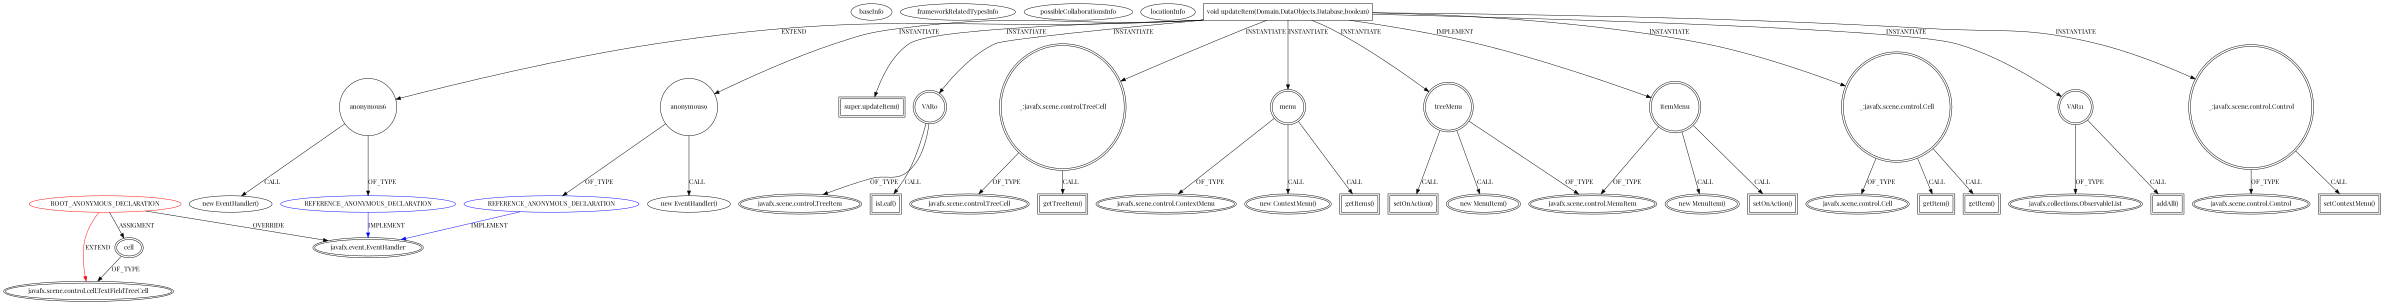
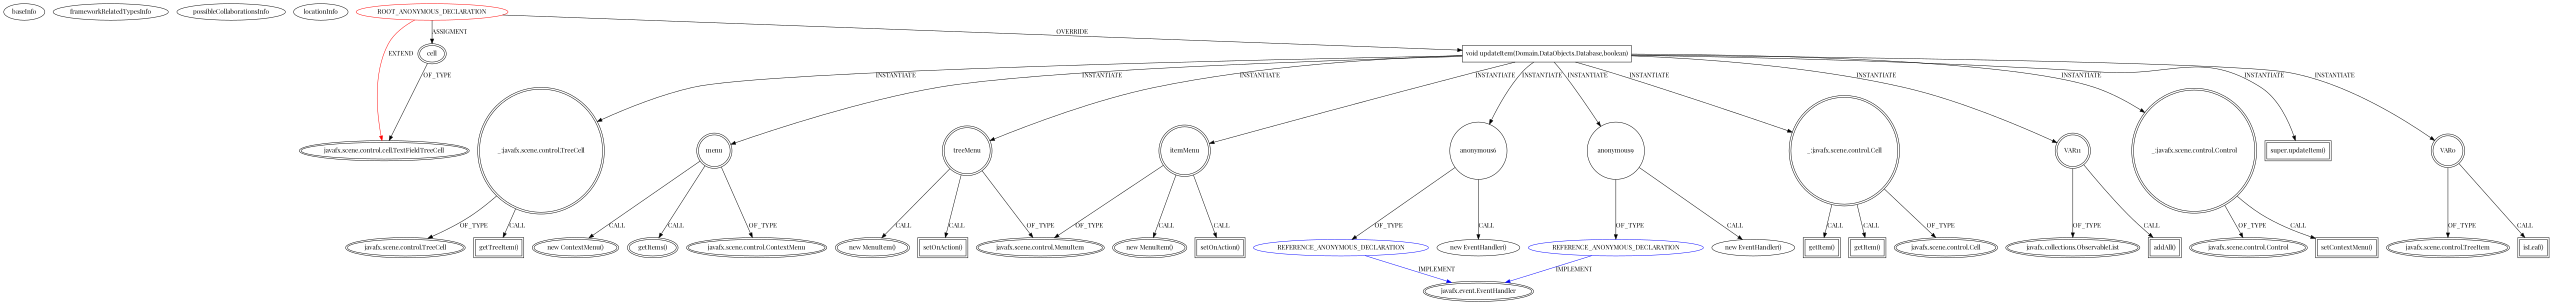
  digraph {
    fontname="Playfair Display"
    node [fontname="Playfair Display" isFrameworkType=true vertexType=VARIABLE_EXPRESION peripheries=2]
    edge [fontname="Playfair Display"]
    baseInfo [category=extension_graph graphId=1071 isAnonymous=true possibleRelation=true isFrameworkType="" vertexType="" peripheries=""]
    frameworkRelatedTypesInfo [0="javafx.scene.control.cell.TextFieldTreeCell" isFrameworkType="" vertexType="" peripheries=""]
    possibleCollaborationsInfo [0="1071~OVERRIDING_METHOD_DECLARATION-INSTANTIATION-~javafx.scene.control.cell.TextFieldTreeCell ~javafx.event.EventHandler ~true~true" isFrameworkType="" vertexType="" peripheries=""]
    locationInfo [contextSignature="javafx.scene.control.TreeCell call(javafx.scene.control.TreeView)" filePath="/Orlando80-mongo_management_studio/mongo_management_studio-master/src/Presentation/Controllers/mainController.java" graphId=1071 projectName="Orlando80-mongo_management_studio" isFrameworkType="" vertexType="" peripheries=""]
    n5 [color=red isFrameworkType=false label=ROOT_ANONYMOUS_DECLARATION vertexType=ROOT_ANONYMOUS_DECLARATION peripheries=""]
    n6 [label="javafx.scene.control.cell.TextFieldTreeCell" vertexType=FRAMEWORK_CLASS_TYPE]
    n7 [label=cell vertexType=OUTSIDE_VARIABLE_EXPRESION]
    n8 [isFrameworkType=false label="void updateItem(Domain.DataObjects.Database,boolean)" shape=box vertexType=OVERRIDING_METHOD_DECLARATION peripheries=""]
    n9 [label="super.updateItem()" shape=box vertexType=SUPER_CALL]
    n10 [label=VAR0 shape=circle]
    n11 [label="_:javafx.scene.control.TreeCell" shape=circle]
    n12 [label=menu shape=circle]
    n13 [label=itemMenu shape=circle]
    n14 [label=treeMenu shape=circle]
    n15 [isFrameworkType=false label=anonymous6 shape=circle peripheries=""]
    n16 [label="_:javafx.scene.control.Cell" shape=circle]
    n17 [isFrameworkType=false label=anonymous9 shape=circle peripheries=""]
    n18 [label=VAR11 shape=circle]
    n19 [label="_:javafx.scene.control.Control" shape=circle]
    n20 [label="javafx.scene.control.TreeItem" vertexType=FRAMEWORK_CLASS_TYPE]
    n21 [label="isLeaf()" shape=box vertexType=INSIDE_CALL]
    n22 [label="javafx.scene.control.TreeCell" vertexType=FRAMEWORK_CLASS_TYPE]
    n23 [label="getTreeItem()" shape=box vertexType=INSIDE_CALL]
    n24 [label="javafx.scene.control.ContextMenu" vertexType=FRAMEWORK_CLASS_TYPE]
    n25 [label="new ContextMenu()" vertexType=CONSTRUCTOR_CALL]
-   n26 [label="getItems()" shape=box vertexType=INSIDE_CALL]
+   n26 [label="getItems()" shape=ellipse vertexType=INSIDE_CALL]
    n27 [label="javafx.scene.control.MenuItem" vertexType=FRAMEWORK_CLASS_TYPE]
    n28 [label="new MenuItem()" vertexType=CONSTRUCTOR_CALL]
    n29 [label="setOnAction()" shape=box vertexType=INSIDE_CALL]
    n30 [label="new MenuItem()" vertexType=CONSTRUCTOR_CALL]
    n31 [label="setOnAction()" shape=box vertexType=INSIDE_CALL]
    n32 [color=blue isFrameworkType=false label=REFERENCE_ANONYMOUS_DECLARATION vertexType=REFERENCE_ANONYMOUS_DECLARATION peripheries=""]
    n33 [isFrameworkType=false label="new EventHandler()" vertexType=CONSTRUCTOR_CALL peripheries=""]
    n34 [label="javafx.scene.control.Cell" vertexType=FRAMEWORK_CLASS_TYPE]
    n35 [label="getItem()" shape=box vertexType=INSIDE_CALL]
    n36 [label="getItem()" shape=box vertexType=INSIDE_CALL]
    n37 [color=blue isFrameworkType=false label=REFERENCE_ANONYMOUS_DECLARATION vertexType=REFERENCE_ANONYMOUS_DECLARATION peripheries=""]
    n38 [isFrameworkType=false label="new EventHandler()" vertexType=CONSTRUCTOR_CALL peripheries=""]
    n39 [label="javafx.collections.ObservableList" vertexType=FRAMEWORK_INTERFACE_TYPE]
    n40 [label="addAll()" shape=box vertexType=INSIDE_CALL]
    n41 [label="javafx.scene.control.Control" vertexType=FRAMEWORK_CLASS_TYPE]
    n42 [label="setContextMenu()" shape=box vertexType=INSIDE_CALL]
    n43 [label="javafx.event.EventHandler" vertexType=FRAMEWORK_INTERFACE_TYPE]
    n5 -> n6 [color=red label=EXTEND]
    n5 -> n7 [label=ASSIGMENT]
-   n5 -> n43 [label=OVERRIDE]
+   n5 -> n8 [label=OVERRIDE]
    n7 -> n6 [label=OF_TYPE]
    n8 -> n9 [label=INSTANTIATE]
    n8 -> n10 [label=INSTANTIATE]
    n8 -> n11 [label=INSTANTIATE]
    n8 -> n12 [label=INSTANTIATE]
-   n8 -> n13 [label=IMPLEMENT]
+   n8 -> n13 [label=INSTANTIATE]
    n8 -> n14 [label=INSTANTIATE]
-   n8 -> n15 [label=EXTEND]
+   n8 -> n15 [label=INSTANTIATE]
    n8 -> n16 [label=INSTANTIATE]
    n8 -> n17 [label=INSTANTIATE]
    n8 -> n18 [label=INSTANTIATE]
    n8 -> n19 [label=INSTANTIATE]
    n10 -> n20 [label=OF_TYPE]
    n10 -> n21 [label=CALL]
    n11 -> n22 [label=OF_TYPE]
    n11 -> n23 [label=CALL]
    n12 -> n24 [label=OF_TYPE]
    n12 -> n25 [label=CALL]
    n12 -> n26 [label=CALL]
    n13 -> n27 [label=OF_TYPE]
    n13 -> n28 [label=CALL]
    n13 -> n29 [label=CALL]
    n14 -> n27 [label=OF_TYPE]
    n14 -> n30 [label=CALL]
    n14 -> n31 [label=CALL]
    n15 -> n32 [label=OF_TYPE]
    n15 -> n33 [label=CALL]
    n16 -> n34 [label=OF_TYPE]
    n16 -> n35 [label=CALL]
    n16 -> n36 [label=CALL]
    n17 -> n37 [label=OF_TYPE]
    n17 -> n38 [label=CALL]
    n18 -> n39 [label=OF_TYPE]
    n18 -> n40 [label=CALL]
    n19 -> n41 [label=OF_TYPE]
    n19 -> n42 [label=CALL]
    n32 -> n43 [color=blue label=IMPLEMENT]
    n37 -> n43 [color=blue label=IMPLEMENT]
  }
